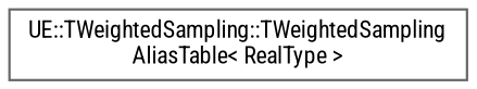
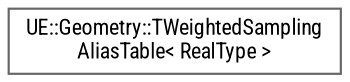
  digraph {
    rankdir=TB
    fontname="Roboto Condensed"
-   n1 [color=grey40 fillcolor=white fontname="Roboto Condensed" fontsize=10 height=0.2 label="UE::TWeightedSampling::TWeightedSampling\lAliasTable\< RealType \>" shape=box style=filled width=0.4]
+   n1 [color=grey40 fillcolor=white fontname="Roboto Condensed" fontsize=10 height=0.2 label="UE::Geometry::TWeightedSampling\lAliasTable\< RealType \>" shape=box style=filled width=0.4]
  }
